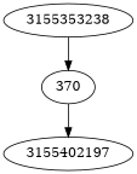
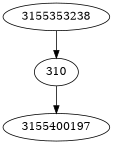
  strict digraph {
    3155353238
-   310 [label=370]
-   3155400197 [label=3155402197]
+   310
+   3155400197
    3155353238 -> 310
    310 -> 3155400197
  }
